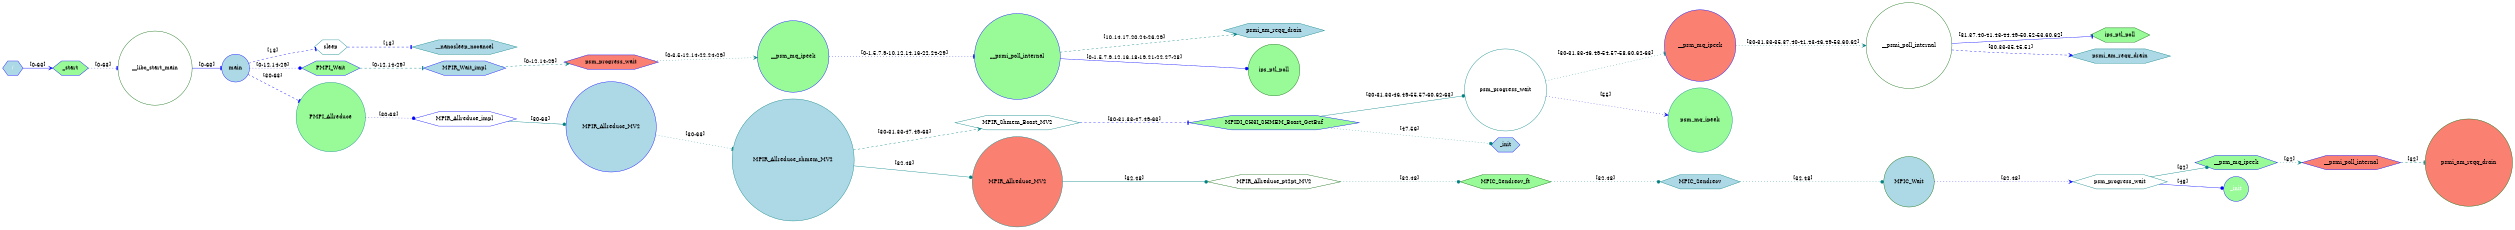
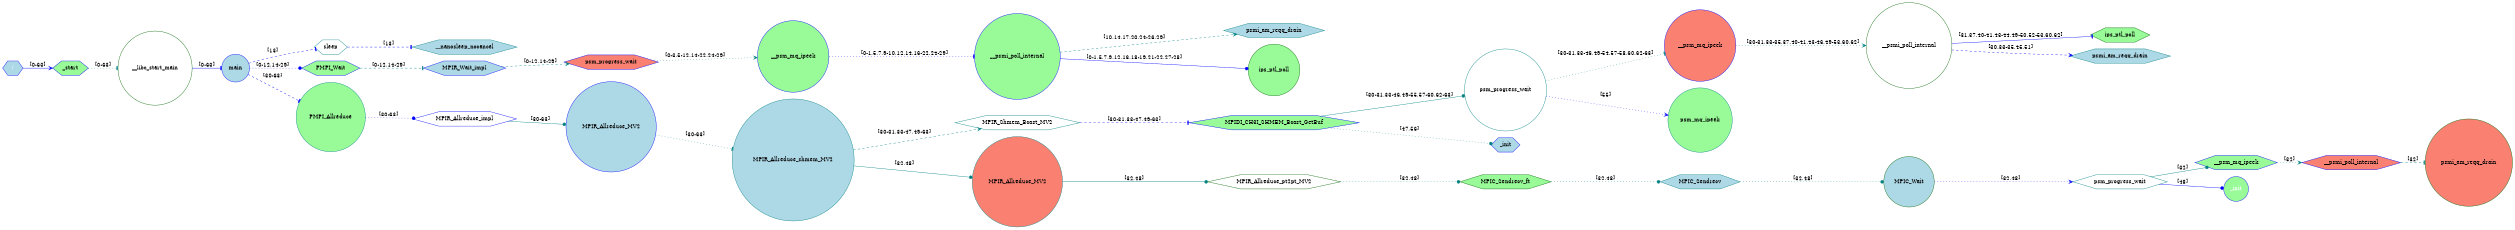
  digraph {
    rankdir=LR
    node [color=blue fillcolor=palegreen fontcolor="#000000" labeljust=c shape=hexagon style=filled]
    edge [arrowhead=dot color=teal style=dotted]
    n1 [fillcolor=lightblue fontcolor="#FFFFFF" height=0.2 label="/"]
    n2 [height=0.2 label=_start]
    n3 [color=darkgreen fillcolor=white height=0.2 label=__libc_start_main shape=circle]
    n4 [color=teal fillcolor=white height=0.2 label=sleep]
    n5 [color=teal fillcolor=lightblue height=0.2 label=__nanosleep_nocancel]
    n6 [color=teal fillcolor=lightblue height=0.2 label=psmi_am_reqq_drain]
    n7 [height=0.2 label=PMPI_Wait]
    n8 [fillcolor=lightblue height=0.2 label=MPIR_Wait_impl]
    n9 [fillcolor=salmon height=0.2 label=psm_progress_wait]
    n10 [fillcolor=lightblue height=0.2 label=main shape=circle]
    n11 [color=teal height=0.2 label=PMPI_Allreduce shape=circle]
    n12 [height=0.2 label=__psmi_poll_internal shape=circle]
    n13 [color=darkgreen height=0.2 label=ips_ptl_poll shape=circle]
    n14 [height=0.2 label=__psm_mq_ipeek shape=circle]
    n15 [fillcolor=white height=0.2 label=MPIR_Allreduce_impl]
    n16 [color=darkgreen fillcolor=white height=0.2 label=__psmi_poll_internal shape=circle]
    n17 [color=darkgreen height=0.2 label=ips_ptl_poll]
    n18 [color=teal fillcolor=lightblue height=0.2 label=psmi_am_reqq_drain]
    n19 [fillcolor=lightblue height=0.2 label=MPIR_Allreduce_MV2 shape=circle]
    n20 [color=teal fillcolor=white height=0.2 label=psm_progress_wait shape=circle]
    n21 [fillcolor=salmon height=0.2 label=__psm_mq_ipeek shape=circle]
    n22 [color=teal height=0.2 label=psm_mq_ipeek shape=circle]
    n23 [color=teal fillcolor=lightblue height=0.2 label=MPIR_Allreduce_shmem_MV2 shape=circle]
    n24 [color=teal fillcolor=white height=0.2 label=MPIR_Shmem_Bcast_MV2]
    n25 [color=teal fillcolor=salmon height=0.2 label=MPIR_Allreduce_MV2 shape=circle]
    n26 [height=0.2 label=MPIDI_CH3I_SHMEM_Bcast_GetBuf]
    n27 [fillcolor=lightblue height=0.2 label=_init]
    n28 [color=darkgreen fillcolor=white height=0.2 label=MPIR_Allreduce_pt2pt_MV2]
    n29 [color=teal fillcolor=white height=0.2 label=psm_progress_wait]
    n30 [height=0.2 label=__psm_mq_ipeek]
    n31 [fontcolor="#FFFFFF" height=0.2 label=_init shape=circle]
    n32 [fillcolor=salmon height=0.2 label=__psmi_poll_internal]
    n33 [color=darkgreen height=0.2 label=MPIC_Sendrecv_ft]
    n34 [color=teal fillcolor=lightblue height=0.2 label=MPIC_Sendrecv]
    n35 [color=darkgreen fillcolor=lightblue height=0.2 label=MPIC_Wait shape=circle]
    n36 [color=darkgreen fillcolor=salmon height=0.2 label=psmi_am_reqq_drain shape=circle]
    n1 -> n2 [arrowhead=vee color=blue label="[0-63]" style=solid]
-   n2 -> n3 [arrowhead=tee color=blue label="[0-63]"]
+   n2 -> n3 [arrowhead=tee label="[0-63]"]
    n3 -> n10 [arrowhead=tee color=blue label="[0-63]" style=solid]
    n4 -> n5 [arrowhead=tee color=blue label="[13]" style=dashed]
    n7 -> n8 [arrowhead=tee label="[0-12,14-29]" style=dashed]
    n8 -> n9 [arrowhead=vee label="[0-12,14-29]" style=dashed]
    n9 -> n14 [arrowhead=vee label="[0-3,5-12,14-22,24-29]"]
    n10 -> n4 [arrowhead=tee color=blue label="[13]" style=dashed]
    n10 -> n7 [color=blue label="[0-12,14-29]"]
    n10 -> n11 [arrowhead=tee color=blue label="[30-63]" style=dashed]
    n11 -> n15 [color=blue label="[30-63]"]
    n12 -> n6 [arrowhead=vee label="[10,14,17,20,24-26,29]" style=dashed]
    n12 -> n13 [color=blue label="[0-1,5,7,9,12,16,18-19,21-22,27-28]" style=solid]
    n14 -> n12 [arrowhead=tee color=blue label="[0-1,5,7,9-10,12,14,16-22,24-29]"]
    n15 -> n19 [label="[30-63]" style=solid]
    n16 -> n17 [arrowhead=tee color=blue label="[31,37,40-41,43-44,49-50,52-53,60,62]" style=solid]
    n16 -> n18 [arrowhead=vee color=blue label="[30,33-35,45,51]" style=dashed]
    n19 -> n23 [arrowhead=tee label="[30-63]"]
    n20 -> n21 [arrowhead=tee label="[30-31,33-46,49-54,57-58,60,62-63]"]
    n20 -> n22 [arrowhead=vee color=blue label="[55]"]
    n21 -> n16 [arrowhead=vee label="[30-31,33-35,37,40-41,43-46,49-53,60,62]"]
    n23 -> n24 [arrowhead=vee label="[30-31,33-47,49-63]" style=dashed]
    n23 -> n25 [label="[32,48]" style=solid]
    n24 -> n26 [arrowhead=tee color=blue label="[30-31,33-47,49-63]" style=dashed]
    n25 -> n28 [label="[32,48]" style=solid]
    n26 -> n20 [label="[30-31,33-46,49-55,57-60,62-63]" style=solid]
    n26 -> n27 [label="[47,56]"]
    n28 -> n33 [label="[32,48]"]
    n29 -> n30 [label="[32]" style=solid]
    n29 -> n31 [color=blue label="[48]" style=solid]
    n30 -> n32 [arrowhead=vee label="[32]"]
    n32 -> n36 [arrowhead=tee label="[32]" style=dashed]
    n33 -> n34 [label="[32,48]"]
    n34 -> n35 [label="[32,48]"]
    n35 -> n29 [arrowhead=vee color=blue label="[32,48]"]
  }
